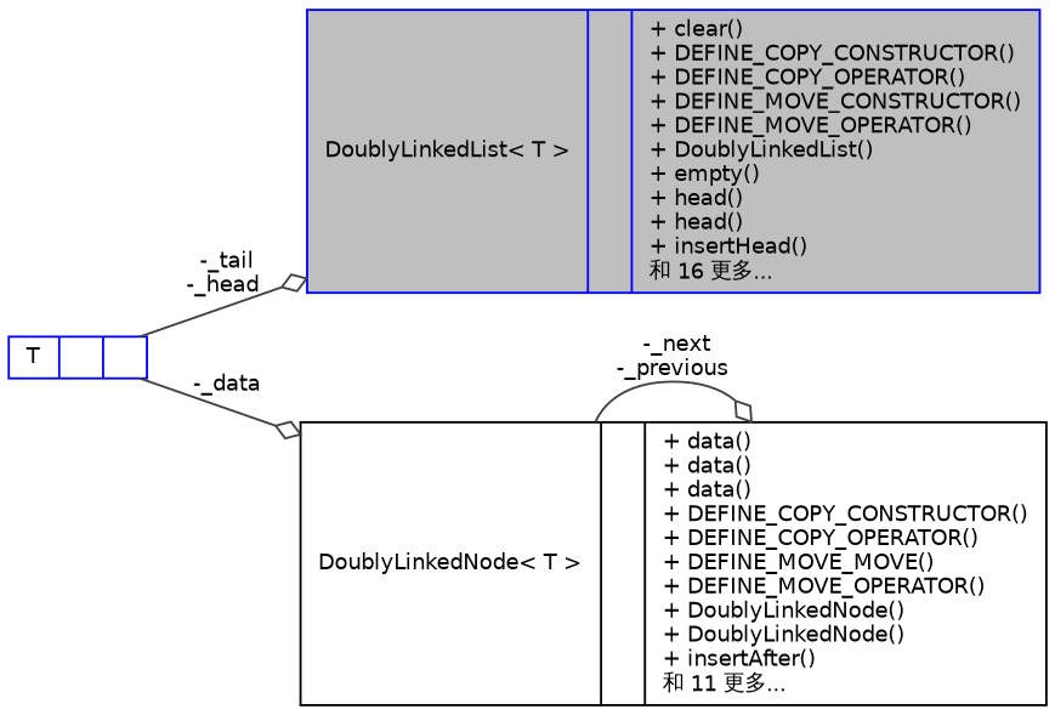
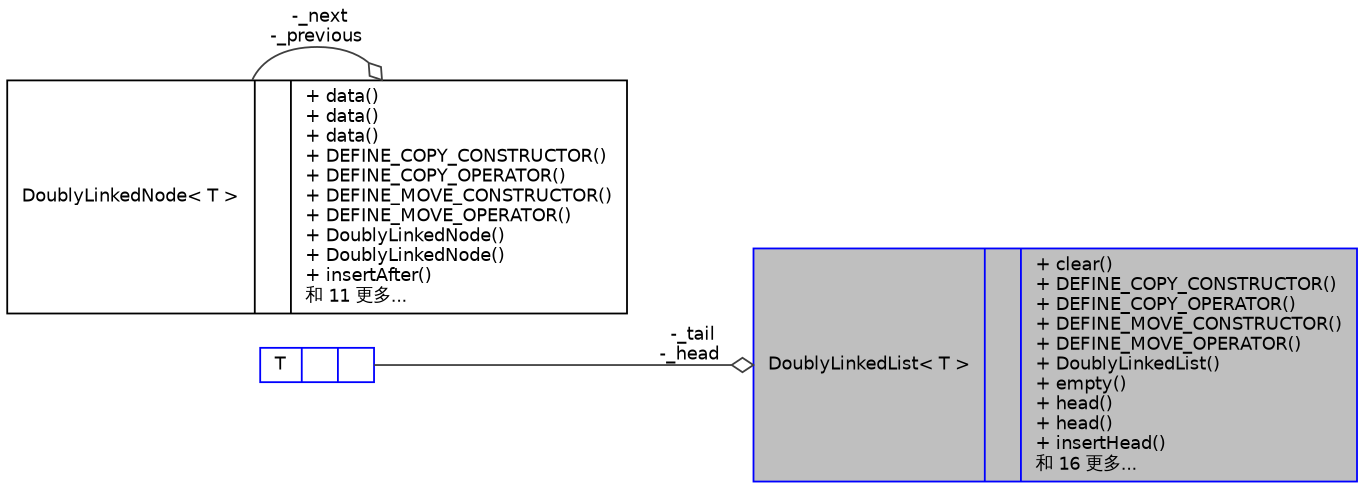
  digraph {
    rankdir=LR
    node [color=blue fillcolor=white fontname=Helvetica fontsize=10 shape=record style=filled]
    edge [arrowhead=odiamond color=grey25 fontname=Helvetica fontsize=10 labelfontname=Helvetica labelfontsize=10 style=solid]
    n1 [fillcolor=grey75 fontcolor=black height=0.2 label="{DoublyLinkedList\< T \>\n||+ clear()\l+ DEFINE_COPY_CONSTRUCTOR()\l+ DEFINE_COPY_OPERATOR()\l+ DEFINE_MOVE_CONSTRUCTOR()\l+ DEFINE_MOVE_OPERATOR()\l+ DoublyLinkedList()\l+ empty()\l+ head()\l+ head()\l+ insertHead()\l和 16 更多...\l}" width=0.4]
-   n2 [color=black height=0.2 label="{DoublyLinkedNode\< T \>\n||+ data()\l+ data()\l+ data()\l+ DEFINE_COPY_CONSTRUCTOR()\l+ DEFINE_COPY_OPERATOR()\l+ DEFINE_MOVE_MOVE()\l+ DEFINE_MOVE_OPERATOR()\l+ DoublyLinkedNode()\l+ DoublyLinkedNode()\l+ insertAfter()\l和 11 更多...\l}" width=0.4]
+   n2 [color=black height=0.2 label="{DoublyLinkedNode\< T \>\n||+ data()\l+ data()\l+ data()\l+ DEFINE_COPY_CONSTRUCTOR()\l+ DEFINE_COPY_OPERATOR()\l+ DEFINE_MOVE_CONSTRUCTOR()\l+ DEFINE_MOVE_OPERATOR()\l+ DoublyLinkedNode()\l+ DoublyLinkedNode()\l+ insertAfter()\l和 11 更多...\l}" width=0.4]
    n3 [height=0.2 label="{T\n||}" width=0.4]
    n2 -> n2 [label=" -_next\n-_previous"]
    n3 -> n1 [label=" -_tail\n-_head"]
-   n3 -> n2 [label=" -_data"]
  }
